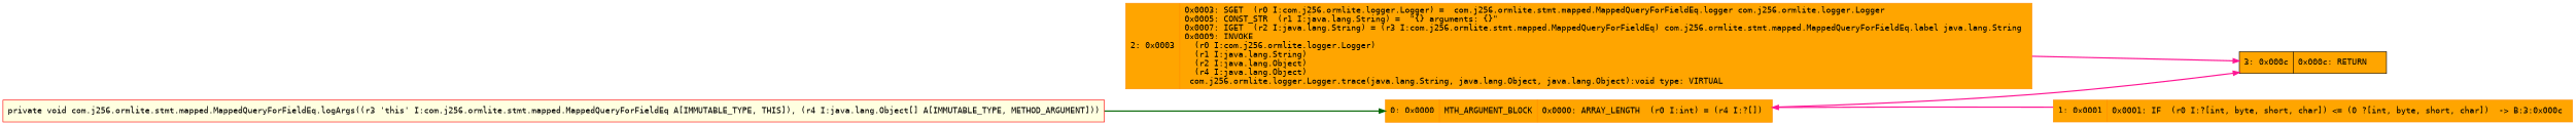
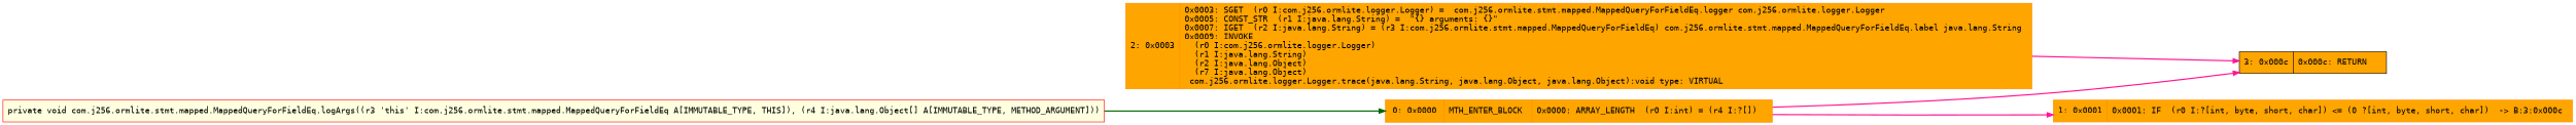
  digraph {
    fontname="DejaVu Sans Mono"
    rankdir=LR
    node [color=darkorange fillcolor=orange fontname="DejaVu Sans Mono" shape=record style=filled]
    edge [color=deeppink fontname="DejaVu Sans Mono" style=bold]
-   n1 [label="{0\:\ 0x0000|MTH_ARGUMENT_BLOCK\l|0x0000: ARRAY_LENGTH  (r0 I:int) = (r4 I:?[]) \l}"]
+   n1 [label="{0\:\ 0x0000|MTH_ENTER_BLOCK\l|0x0000: ARRAY_LENGTH  (r0 I:int) = (r4 I:?[]) \l}"]
    n2 [label="{1\:\ 0x0001|0x0001: IF  (r0 I:?[int, byte, short, char]) \<= (0 ?[int, byte, short, char])  \-\> B:3:0x000c \l}"]
    n3 [color=black label="{3\:\ 0x000c|0x000c: RETURN   \l}"]
-   n4 [label="{2\:\ 0x0003|0x0003: SGET  (r0 I:com.j256.ormlite.logger.Logger) =  com.j256.ormlite.stmt.mapped.MappedQueryForFieldEq.logger com.j256.ormlite.logger.Logger \l0x0005: CONST_STR  (r1 I:java.lang.String) =  \"\{\} arguments: \{\}\" \l0x0007: IGET  (r2 I:java.lang.String) = (r3 I:com.j256.ormlite.stmt.mapped.MappedQueryForFieldEq) com.j256.ormlite.stmt.mapped.MappedQueryForFieldEq.label java.lang.String \l0x0009: INVOKE  \l  (r0 I:com.j256.ormlite.logger.Logger)\l  (r1 I:java.lang.String)\l  (r2 I:java.lang.Object)\l  (r4 I:java.lang.Object)\l com.j256.ormlite.logger.Logger.trace(java.lang.String, java.lang.Object, java.lang.Object):void type: VIRTUAL \l}"]
+   n4 [label="{2\:\ 0x0003|0x0003: SGET  (r0 I:com.j256.ormlite.logger.Logger) =  com.j256.ormlite.stmt.mapped.MappedQueryForFieldEq.logger com.j256.ormlite.logger.Logger \l0x0005: CONST_STR  (r1 I:java.lang.String) =  \"\{\} arguments: \{\}\" \l0x0007: IGET  (r2 I:java.lang.String) = (r3 I:com.j256.ormlite.stmt.mapped.MappedQueryForFieldEq) com.j256.ormlite.stmt.mapped.MappedQueryForFieldEq.label java.lang.String \l0x0009: INVOKE  \l  (r0 I:com.j256.ormlite.logger.Logger)\l  (r1 I:java.lang.String)\l  (r2 I:java.lang.Object)\l  (r7 I:java.lang.Object)\l com.j256.ormlite.logger.Logger.trace(java.lang.String, java.lang.Object, java.lang.Object):void type: VIRTUAL \l}"]
    n5 [color=red fillcolor=lightyellow label="{private void com.j256.ormlite.stmt.mapped.MappedQueryForFieldEq.logArgs((r3 'this' I:com.j256.ormlite.stmt.mapped.MappedQueryForFieldEq A[IMMUTABLE_TYPE, THIS]), (r4 I:java.lang.Object[] A[IMMUTABLE_TYPE, METHOD_ARGUMENT])) }"]
-   n2 -> n1
+   n1 -> n2
    n1 -> n3
    n4 -> n3
    n5 -> n1 [color=darkgreen]
  }
